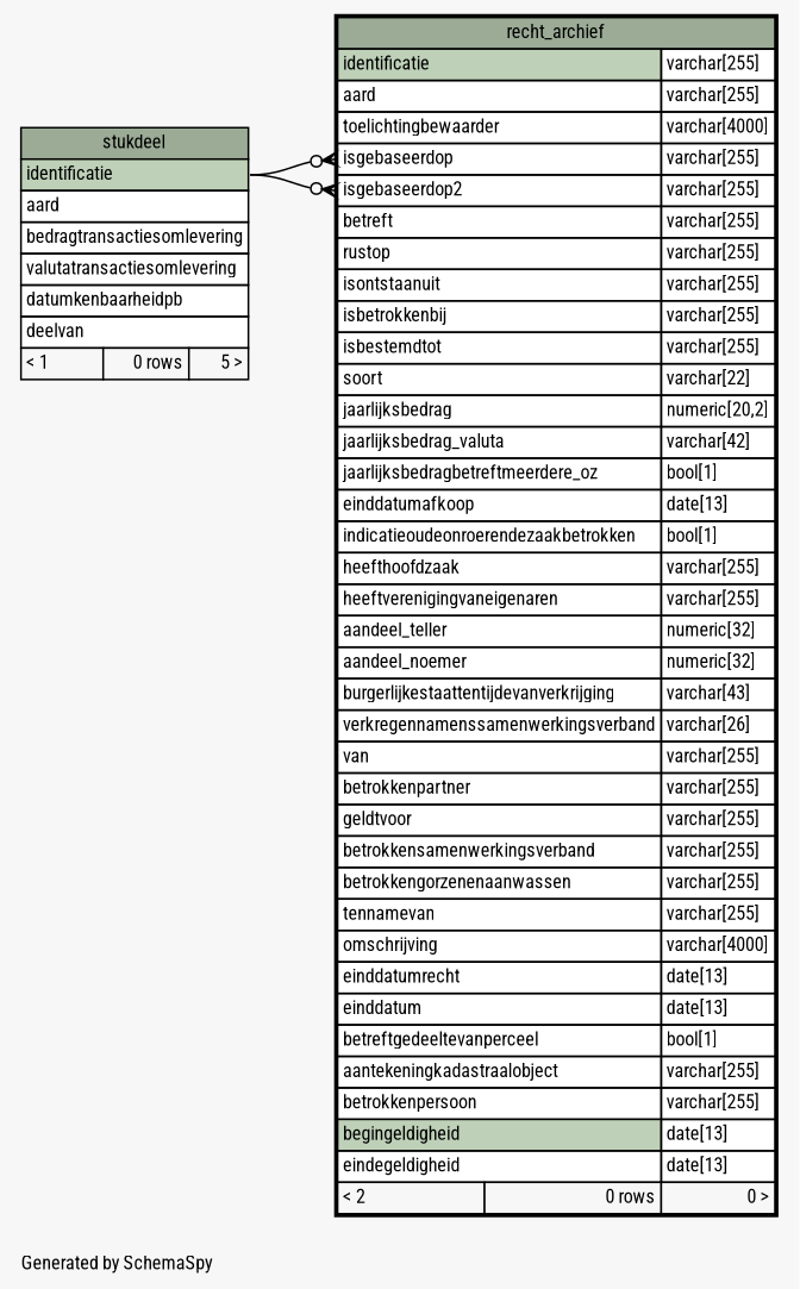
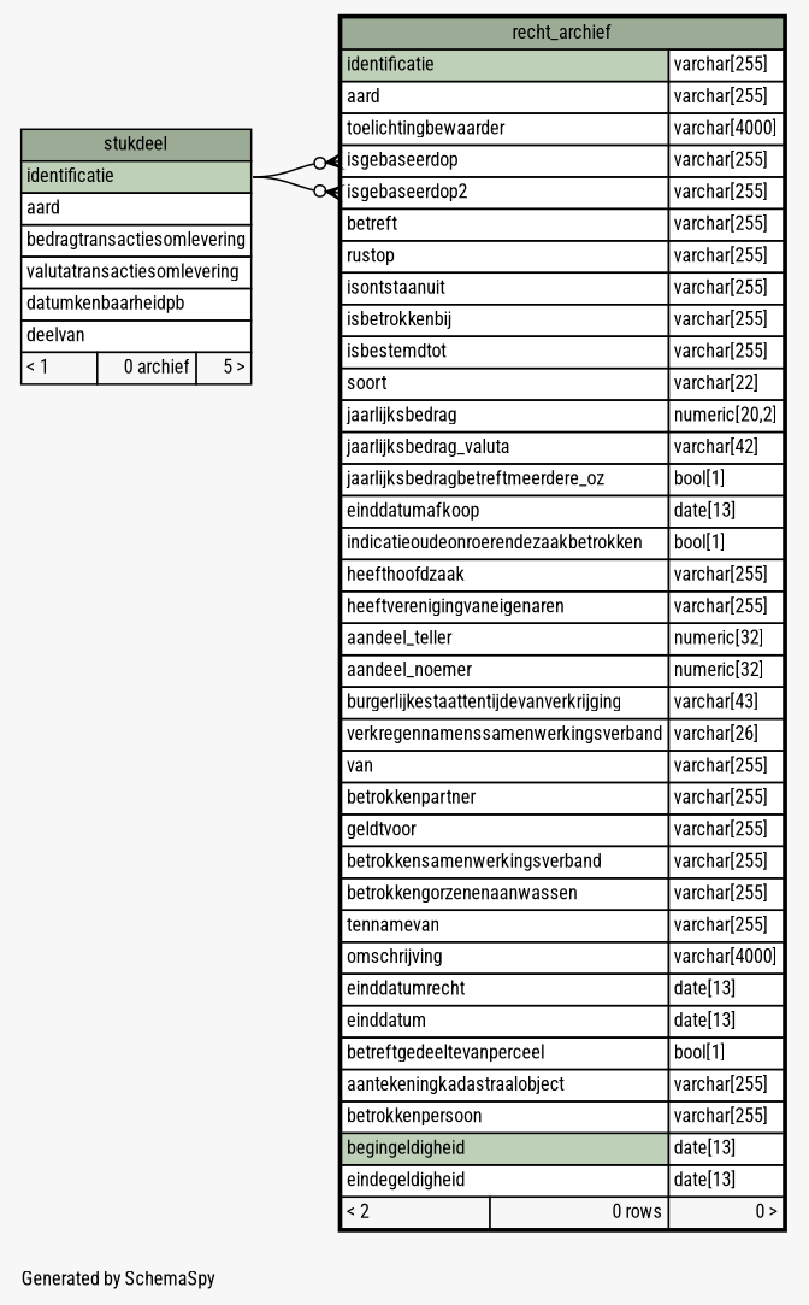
  digraph {
    bgcolor="#f7f7f7"
    fontname="Roboto Condensed"
    fontsize=11
    label="\nGenerated by SchemaSpy"
    labeljust=l
    nodesep=0.18
    rankdir=RL
    ranksep=0.46
    node [fontname="Roboto Condensed" fontsize=11 shape=plaintext]
    edge [arrowhead=none arrowsize=0.8 arrowtail=crowodot dir=back headport="identificatie:e" fontname="Roboto Condensed"]
    n1 [label=<     <TABLE BORDER="2" CELLBORDER="1" CELLSPACING="0" BGCOLOR="#ffffff">       <TR><TD COLSPAN="3" BGCOLOR="#9bab96" ALIGN="CENTER">recht_archief</TD></TR>       <TR><TD PORT="identificatie" COLSPAN="2" BGCOLOR="#bed1b8" ALIGN="LEFT">identificatie</TD><TD PORT="identificatie.type" ALIGN="LEFT">varchar[255]</TD></TR>       <TR><TD PORT="aard" COLSPAN="2" ALIGN="LEFT">aard</TD><TD PORT="aard.type" ALIGN="LEFT">varchar[255]</TD></TR>       <TR><TD PORT="toelichtingbewaarder" COLSPAN="2" ALIGN="LEFT">toelichtingbewaarder</TD><TD PORT="toelichtingbewaarder.type" ALIGN="LEFT">varchar[4000]</TD></TR>       <TR><TD PORT="isgebaseerdop" COLSPAN="2" ALIGN="LEFT">isgebaseerdop</TD><TD PORT="isgebaseerdop.type" ALIGN="LEFT">varchar[255]</TD></TR>       <TR><TD PORT="isgebaseerdop2" COLSPAN="2" ALIGN="LEFT">isgebaseerdop2</TD><TD PORT="isgebaseerdop2.type" ALIGN="LEFT">varchar[255]</TD></TR>       <TR><TD PORT="betreft" COLSPAN="2" ALIGN="LEFT">betreft</TD><TD PORT="betreft.type" ALIGN="LEFT">varchar[255]</TD></TR>       <TR><TD PORT="rustop" COLSPAN="2" ALIGN="LEFT">rustop</TD><TD PORT="rustop.type" ALIGN="LEFT">varchar[255]</TD></TR>       <TR><TD PORT="isontstaanuit" COLSPAN="2" ALIGN="LEFT">isontstaanuit</TD><TD PORT="isontstaanuit.type" ALIGN="LEFT">varchar[255]</TD></TR>       <TR><TD PORT="isbetrokkenbij" COLSPAN="2" ALIGN="LEFT">isbetrokkenbij</TD><TD PORT="isbetrokkenbij.type" ALIGN="LEFT">varchar[255]</TD></TR>       <TR><TD PORT="isbestemdtot" COLSPAN="2" ALIGN="LEFT">isbestemdtot</TD><TD PORT="isbestemdtot.type" ALIGN="LEFT">varchar[255]</TD></TR>       <TR><TD PORT="soort" COLSPAN="2" ALIGN="LEFT">soort</TD><TD PORT="soort.type" ALIGN="LEFT">varchar[22]</TD></TR>       <TR><TD PORT="jaarlijksbedrag" COLSPAN="2" ALIGN="LEFT">jaarlijksbedrag</TD><TD PORT="jaarlijksbedrag.type" ALIGN="LEFT">numeric[20,2]</TD></TR>       <TR><TD PORT="jaarlijksbedrag_valuta" COLSPAN="2" ALIGN="LEFT">jaarlijksbedrag_valuta</TD><TD PORT="jaarlijksbedrag_valuta.type" ALIGN="LEFT">varchar[42]</TD></TR>       <TR><TD PORT="jaarlijksbedragbetreftmeerdere_oz" COLSPAN="2" ALIGN="LEFT">jaarlijksbedragbetreftmeerdere_oz</TD><TD PORT="jaarlijksbedragbetreftmeerdere_oz.type" ALIGN="LEFT">bool[1]</TD></TR>       <TR><TD PORT="einddatumafkoop" COLSPAN="2" ALIGN="LEFT">einddatumafkoop</TD><TD PORT="einddatumafkoop.type" ALIGN="LEFT">date[13]</TD></TR>       <TR><TD PORT="indicatieoudeonroerendezaakbetrokken" COLSPAN="2" ALIGN="LEFT">indicatieoudeonroerendezaakbetrokken</TD><TD PORT="indicatieoudeonroerendezaakbetrokken.type" ALIGN="LEFT">bool[1]</TD></TR>       <TR><TD PORT="heefthoofdzaak" COLSPAN="2" ALIGN="LEFT">heefthoofdzaak</TD><TD PORT="heefthoofdzaak.type" ALIGN="LEFT">varchar[255]</TD></TR>       <TR><TD PORT="heeftverenigingvaneigenaren" COLSPAN="2" ALIGN="LEFT">heeftverenigingvaneigenaren</TD><TD PORT="heeftverenigingvaneigenaren.type" ALIGN="LEFT">varchar[255]</TD></TR>       <TR><TD PORT="aandeel_teller" COLSPAN="2" ALIGN="LEFT">aandeel_teller</TD><TD PORT="aandeel_teller.type" ALIGN="LEFT">numeric[32]</TD></TR>       <TR><TD PORT="aandeel_noemer" COLSPAN="2" ALIGN="LEFT">aandeel_noemer</TD><TD PORT="aandeel_noemer.type" ALIGN="LEFT">numeric[32]</TD></TR>       <TR><TD PORT="burgerlijkestaattentijdevanverkrijging" COLSPAN="2" ALIGN="LEFT">burgerlijkestaattentijdevanverkrijging</TD><TD PORT="burgerlijkestaattentijdevanverkrijging.type" ALIGN="LEFT">varchar[43]</TD></TR>       <TR><TD PORT="verkregennamenssamenwerkingsverband" COLSPAN="2" ALIGN="LEFT">verkregennamenssamenwerkingsverband</TD><TD PORT="verkregennamenssamenwerkingsverband.type" ALIGN="LEFT">varchar[26]</TD></TR>       <TR><TD PORT="van" COLSPAN="2" ALIGN="LEFT">van</TD><TD PORT="van.type" ALIGN="LEFT">varchar[255]</TD></TR>       <TR><TD PORT="betrokkenpartner" COLSPAN="2" ALIGN="LEFT">betrokkenpartner</TD><TD PORT="betrokkenpartner.type" ALIGN="LEFT">varchar[255]</TD></TR>       <TR><TD PORT="geldtvoor" COLSPAN="2" ALIGN="LEFT">geldtvoor</TD><TD PORT="geldtvoor.type" ALIGN="LEFT">varchar[255]</TD></TR>       <TR><TD PORT="betrokkensamenwerkingsverband" COLSPAN="2" ALIGN="LEFT">betrokkensamenwerkingsverband</TD><TD PORT="betrokkensamenwerkingsverband.type" ALIGN="LEFT">varchar[255]</TD></TR>       <TR><TD PORT="betrokkengorzenenaanwassen" COLSPAN="2" ALIGN="LEFT">betrokkengorzenenaanwassen</TD><TD PORT="betrokkengorzenenaanwassen.type" ALIGN="LEFT">varchar[255]</TD></TR>       <TR><TD PORT="tennamevan" COLSPAN="2" ALIGN="LEFT">tennamevan</TD><TD PORT="tennamevan.type" ALIGN="LEFT">varchar[255]</TD></TR>       <TR><TD PORT="omschrijving" COLSPAN="2" ALIGN="LEFT">omschrijving</TD><TD PORT="omschrijving.type" ALIGN="LEFT">varchar[4000]</TD></TR>       <TR><TD PORT="einddatumrecht" COLSPAN="2" ALIGN="LEFT">einddatumrecht</TD><TD PORT="einddatumrecht.type" ALIGN="LEFT">date[13]</TD></TR>       <TR><TD PORT="einddatum" COLSPAN="2" ALIGN="LEFT">einddatum</TD><TD PORT="einddatum.type" ALIGN="LEFT">date[13]</TD></TR>       <TR><TD PORT="betreftgedeeltevanperceel" COLSPAN="2" ALIGN="LEFT">betreftgedeeltevanperceel</TD><TD PORT="betreftgedeeltevanperceel.type" ALIGN="LEFT">bool[1]</TD></TR>       <TR><TD PORT="aantekeningkadastraalobject" COLSPAN="2" ALIGN="LEFT">aantekeningkadastraalobject</TD><TD PORT="aantekeningkadastraalobject.type" ALIGN="LEFT">varchar[255]</TD></TR>       <TR><TD PORT="betrokkenpersoon" COLSPAN="2" ALIGN="LEFT">betrokkenpersoon</TD><TD PORT="betrokkenpersoon.type" ALIGN="LEFT">varchar[255]</TD></TR>       <TR><TD PORT="begingeldigheid" COLSPAN="2" BGCOLOR="#bed1b8" ALIGN="LEFT">begingeldigheid</TD><TD PORT="begingeldigheid.type" ALIGN="LEFT">date[13]</TD></TR>       <TR><TD PORT="eindegeldigheid" COLSPAN="2" ALIGN="LEFT">eindegeldigheid</TD><TD PORT="eindegeldigheid.type" ALIGN="LEFT">date[13]</TD></TR>       <TR><TD ALIGN="LEFT" BGCOLOR="#f7f7f7">&lt; 2</TD><TD ALIGN="RIGHT" BGCOLOR="#f7f7f7">0 rows</TD><TD ALIGN="RIGHT" BGCOLOR="#f7f7f7">0 &gt;</TD></TR>     </TABLE>>]
-   n2 [label=<     <TABLE BORDER="0" CELLBORDER="1" CELLSPACING="0" BGCOLOR="#ffffff">       <TR><TD COLSPAN="3" BGCOLOR="#9bab96" ALIGN="CENTER">stukdeel</TD></TR>       <TR><TD PORT="identificatie" COLSPAN="3" BGCOLOR="#bed1b8" ALIGN="LEFT">identificatie</TD></TR>       <TR><TD PORT="aard" COLSPAN="3" ALIGN="LEFT">aard</TD></TR>       <TR><TD PORT="bedragtransactiesomlevering" COLSPAN="3" ALIGN="LEFT">bedragtransactiesomlevering</TD></TR>       <TR><TD PORT="valutatransactiesomlevering" COLSPAN="3" ALIGN="LEFT">valutatransactiesomlevering</TD></TR>       <TR><TD PORT="datumkenbaarheidpb" COLSPAN="3" ALIGN="LEFT">datumkenbaarheidpb</TD></TR>       <TR><TD PORT="deelvan" COLSPAN="3" ALIGN="LEFT">deelvan</TD></TR>       <TR><TD ALIGN="LEFT" BGCOLOR="#f7f7f7">&lt; 1</TD><TD ALIGN="RIGHT" BGCOLOR="#f7f7f7">0 rows</TD><TD ALIGN="RIGHT" BGCOLOR="#f7f7f7">5 &gt;</TD></TR>     </TABLE>>]
+   n2 [label=<     <TABLE BORDER="0" CELLBORDER="1" CELLSPACING="0" BGCOLOR="#ffffff">       <TR><TD COLSPAN="3" BGCOLOR="#9bab96" ALIGN="CENTER">stukdeel</TD></TR>       <TR><TD PORT="identificatie" COLSPAN="3" BGCOLOR="#bed1b8" ALIGN="LEFT">identificatie</TD></TR>       <TR><TD PORT="aard" COLSPAN="3" ALIGN="LEFT">aard</TD></TR>       <TR><TD PORT="bedragtransactiesomlevering" COLSPAN="3" ALIGN="LEFT">bedragtransactiesomlevering</TD></TR>       <TR><TD PORT="valutatransactiesomlevering" COLSPAN="3" ALIGN="LEFT">valutatransactiesomlevering</TD></TR>       <TR><TD PORT="datumkenbaarheidpb" COLSPAN="3" ALIGN="LEFT">datumkenbaarheidpb</TD></TR>       <TR><TD PORT="deelvan" COLSPAN="3" ALIGN="LEFT">deelvan</TD></TR>       <TR><TD ALIGN="LEFT" BGCOLOR="#f7f7f7">&lt; 1</TD><TD ALIGN="RIGHT" BGCOLOR="#f7f7f7">0 archief</TD><TD ALIGN="RIGHT" BGCOLOR="#f7f7f7">5 &gt;</TD></TR>     </TABLE>>]
    n1 -> n2 [tailport="isgebaseerdop:w"]
    n1 -> n2 [tailport="isgebaseerdop2:w"]
  }
